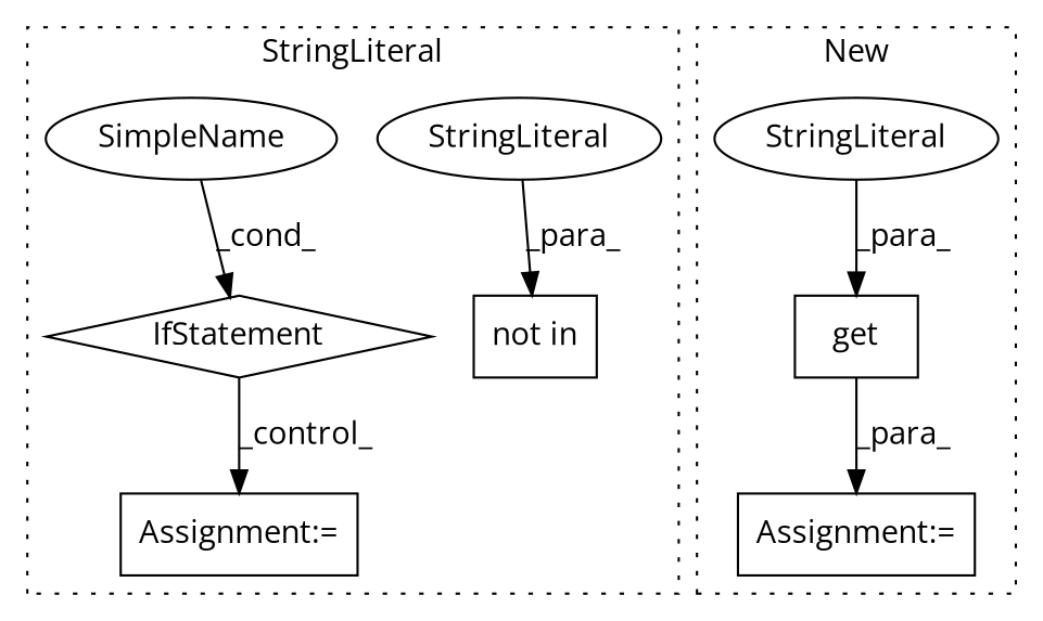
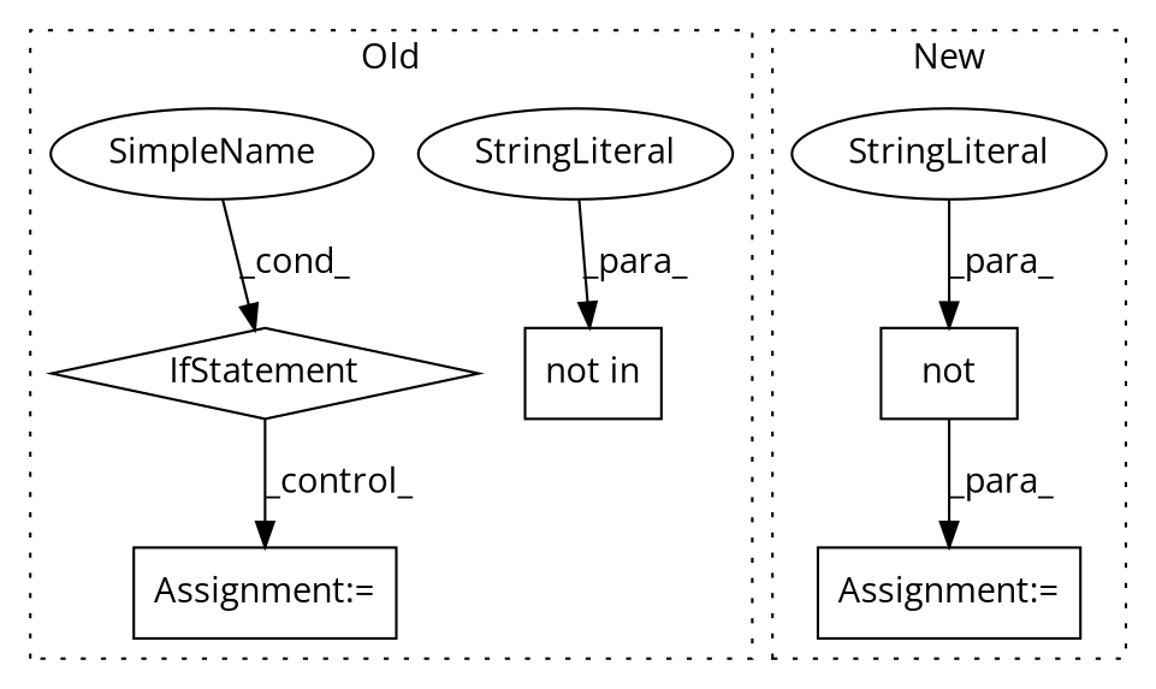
  digraph {
    fontname="Open Sans"
    node [a=45 fontname="Open Sans" l=13 s=2168 shape=box]
    edge [fontname="Open Sans"]
    n1 [a=108 l=25 label="not in"]
    n2 [a=25 l="12,2" label=IfStatement s="2156,2193" shape=diamond]
    n3 [label=StringLiteral shape=ellipse]
    n4 [a=7 l=1 label="Assignment:=" s=2397]
    n5 [a=42 label=SimpleName shape=ellipse l="" s=""]
-   n6 [a=32 l="4,1" label=get s="2415,2432"]
+   n6 [a=32 l="4,1" label=not s="2415,2432"]
    n7 [a=7 l="87,2" label="Assignment:=" s="2286,2469"]
    n8 [label=StringLiteral s=2419 shape=ellipse]
    subgraph cluster_1 {
-     label=StringLiteral
+     label=Old
      style=dotted
      n1
      n2
      n3
      n4
      n5
    }
    subgraph cluster_2 {
      label=New
      style=dotted
      n6
      n7
      n8
    }
    n2 -> n4 [label=_control_]
    n3 -> n1 [label=_para_]
    n5 -> n2 [label=_cond_]
    n6 -> n7 [label=_para_]
    n8 -> n6 [label=_para_]
  }
